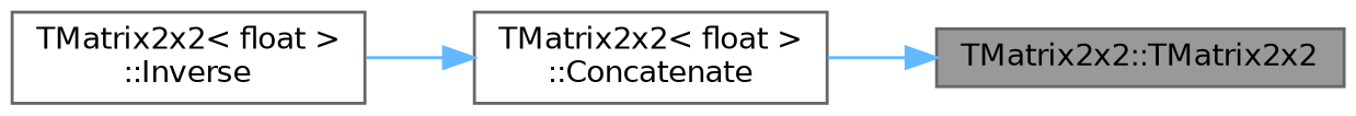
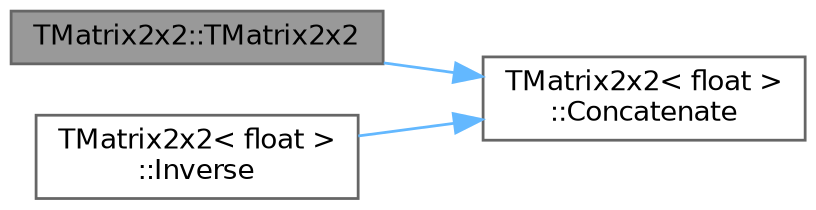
  digraph {
    rankdir=RL
    node [color=grey40 fillcolor=white fontname=Helvetica fontsize=10 shape=box style=filled]
    edge [color=steelblue1 dir=back fontname=Helvetica fontsize=10 labelfontname=Helvetica labelfontsize=10 style=solid]
    n1 [color=gray40 fillcolor=grey60 fontcolor=black height=0.2 label="TMatrix2x2::TMatrix2x2" width=0.4]
    n2 [height=0.2 label="TMatrix2x2\< float \>\l::Concatenate" width=0.4]
    n3 [height=0.2 label="TMatrix2x2\< float \>\l::Inverse" width=0.4]
-   n1 -> n2
+   n2 -> n1
    n2 -> n3
  }
